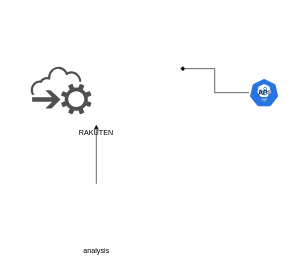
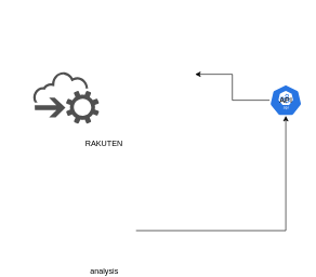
  <mxCell id="0" />
  <mxCell id="1" parent="0" />
  <mxCell id="2" value="RAKUTEN" style="shape=image;verticalLabelPosition=bottom;labelBackgroundColor=default;verticalAlign=top;aspect=fixed;imageAspect=0;image=https://download.logo.wine/logo/Rakuten/Rakuten-Logo.wine.png;" parent="1" vertex="1"><mxGeometry x="20" y="20.5" width="280.23" height="187" as="geometry" /></mxCell>
- <mxCell id="3" value="" style="edgeStyle=orthogonalEdgeStyle;rounded=0;orthogonalLoop=1;jettySize=auto;html=1;endArrow=diamond;" parent="1" source="4" target="2" edge="1"><mxGeometry relative="1" as="geometry" /></mxCell>
+ <mxCell id="3" value="" style="edgeStyle=orthogonalEdgeStyle;rounded=0;orthogonalLoop=1;jettySize=auto;html=1;" parent="1" source="4" target="2" edge="1"><mxGeometry relative="1" as="geometry" /></mxCell>
  <mxCell id="4" value="API" style="sketch=0;html=1;dashed=0;whitespace=wrap;fillColor=#2875E2;strokeColor=#ffffff;points=[[0.005,0.63,0],[0.1,0.2,0],[0.9,0.2,0],[0.5,0,0],[0.995,0.63,0],[0.72,0.99,0],[0.5,1,0],[0.28,0.99,0]];shape=mxgraph.kubernetes.icon;prIcon=api" parent="1" vertex="1"><mxGeometry x="415" y="130" width="50" height="48" as="geometry" /></mxCell>
- <mxCell id="5" value="" style="edgeStyle=orthogonalEdgeStyle;rounded=0;orthogonalLoop=1;jettySize=auto;html=1;strokeColor=#000000;" parent="1" source="6" target="2" edge="1"><mxGeometry relative="1" as="geometry"><mxPoint x="260" y="330" as="targetPoint" /></mxGeometry></mxCell>
+ <mxCell id="5" value="" style="edgeStyle=orthogonalEdgeStyle;rounded=0;orthogonalLoop=1;jettySize=auto;html=1;strokeColor=#000000;" parent="1" source="6" target="4" edge="1"><mxGeometry relative="1" as="geometry"><mxPoint x="260" y="330" as="targetPoint" /></mxGeometry></mxCell>
  <mxCell id="6" value="analysis" style="shape=image;html=1;verticalAlign=top;verticalLabelPosition=bottom;labelBackgroundColor=#ffffff;imageAspect=0;aspect=fixed;image=https://cdn0.iconfinder.com/data/icons/business-startup-10/50/22-128.png" parent="1" vertex="1"><mxGeometry x="111.12" y="306" width="98" height="98" as="geometry" /></mxCell>
  <mxCell id="7" value="" style="sketch=0;pointerEvents=1;shadow=0;dashed=0;html=1;strokeColor=none;fillColor=#505050;labelPosition=center;verticalLabelPosition=bottom;outlineConnect=0;verticalAlign=top;align=center;shape=mxgraph.office.clouds.cloud_service_request;" parent="1" vertex="1"><mxGeometry x="50" y="110" width="102" height="80" as="geometry" /></mxCell>
